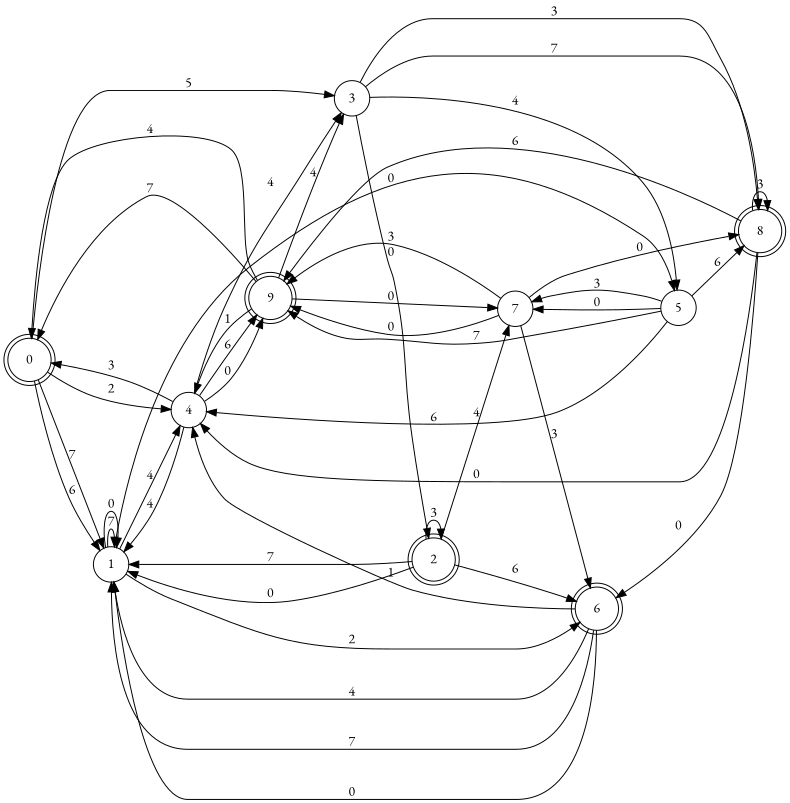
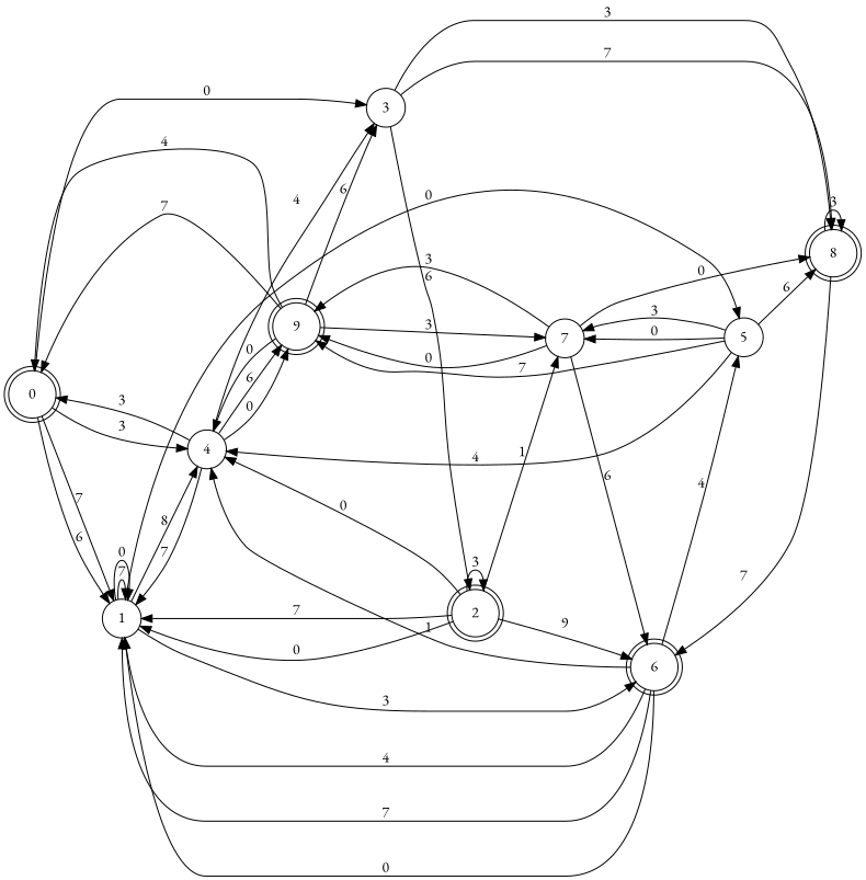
  digraph {
    fontname="EB Garamond"
    rankdir=LR
    node [fontname="EB Garamond" shape=doublecircle]
    edge [fontname="EB Garamond"]
    n1 [label=0]
    n2 [label=1 shape=circle]
    n3 [label=3 shape=circle]
    n4 [label=4 shape=circle]
    n5 [label=5 shape=circle]
    n6 [label=6]
    n7 [label=2]
    n8 [label=7 shape=circle]
    n9 [label=8]
    n10 [label=9]
    n1 -> n2 [label=6]
    n1 -> n2 [label=7]
-   n1 -> n3 [label=5]
-   n1 -> n4 [label=2]
+   n1 -> n3 [label=0]
+   n1 -> n4 [label=3]
    n2 -> n2 [label=7]
    n2 -> n2 [label=0]
-   n2 -> n4 [label=4]
+   n2 -> n4 [label=8]
    n2 -> n5 [label=0]
-   n2 -> n6 [label=2]
-   n3 -> n5 [label=4]
-   n3 -> n7 [label=0]
+   n2 -> n6 [label=3]
+   n6 -> n5 [label=4]
+   n3 -> n7 [label=6]
    n3 -> n9 [label=7]
    n3 -> n9 [label=3]
    n4 -> n1 [label=3]
-   n4 -> n2 [label=4]
+   n4 -> n2 [label=7]
    n4 -> n3 [label=4]
    n4 -> n10 [label=6]
    n4 -> n10 [label=0]
-   n5 -> n4 [label=6]
+   n5 -> n4 [label=4]
    n5 -> n8 [label=0]
    n5 -> n8 [label=3]
    n5 -> n9 [label=6]
    n5 -> n10 [label=7]
    n6 -> n2 [label=4]
    n6 -> n2 [label=7]
    n6 -> n2 [label=0]
    n6 -> n4 [label=1]
    n7 -> n2 [label=7]
    n7 -> n2 [label=0]
-   n7 -> n6 [label=6]
+   n7 -> n6 [label=9]
    n7 -> n7 [label=3]
-   n7 -> n8 [label=4]
-   n8 -> n6 [label=3]
+   n7 -> n8 [label=1]
+   n8 -> n6 [label=6]
    n8 -> n9 [label=0]
    n8 -> n10 [label=0]
    n8 -> n10 [label=3]
-   n9 -> n4 [label=0]
-   n9 -> n6 [label=0]
+   n7 -> n4 [label=0]
+   n9 -> n6 [label=7]
    n9 -> n9 [label=3]
-   n9 -> n10 [label=6]
    n10 -> n1 [label=4]
    n10 -> n1 [label=7]
-   n10 -> n3 [label=4]
-   n10 -> n4 [label=1]
-   n10 -> n8 [label=0]
+   n10 -> n3 [label=6]
+   n10 -> n4 [label=0]
+   n10 -> n8 [label=3]
  }
